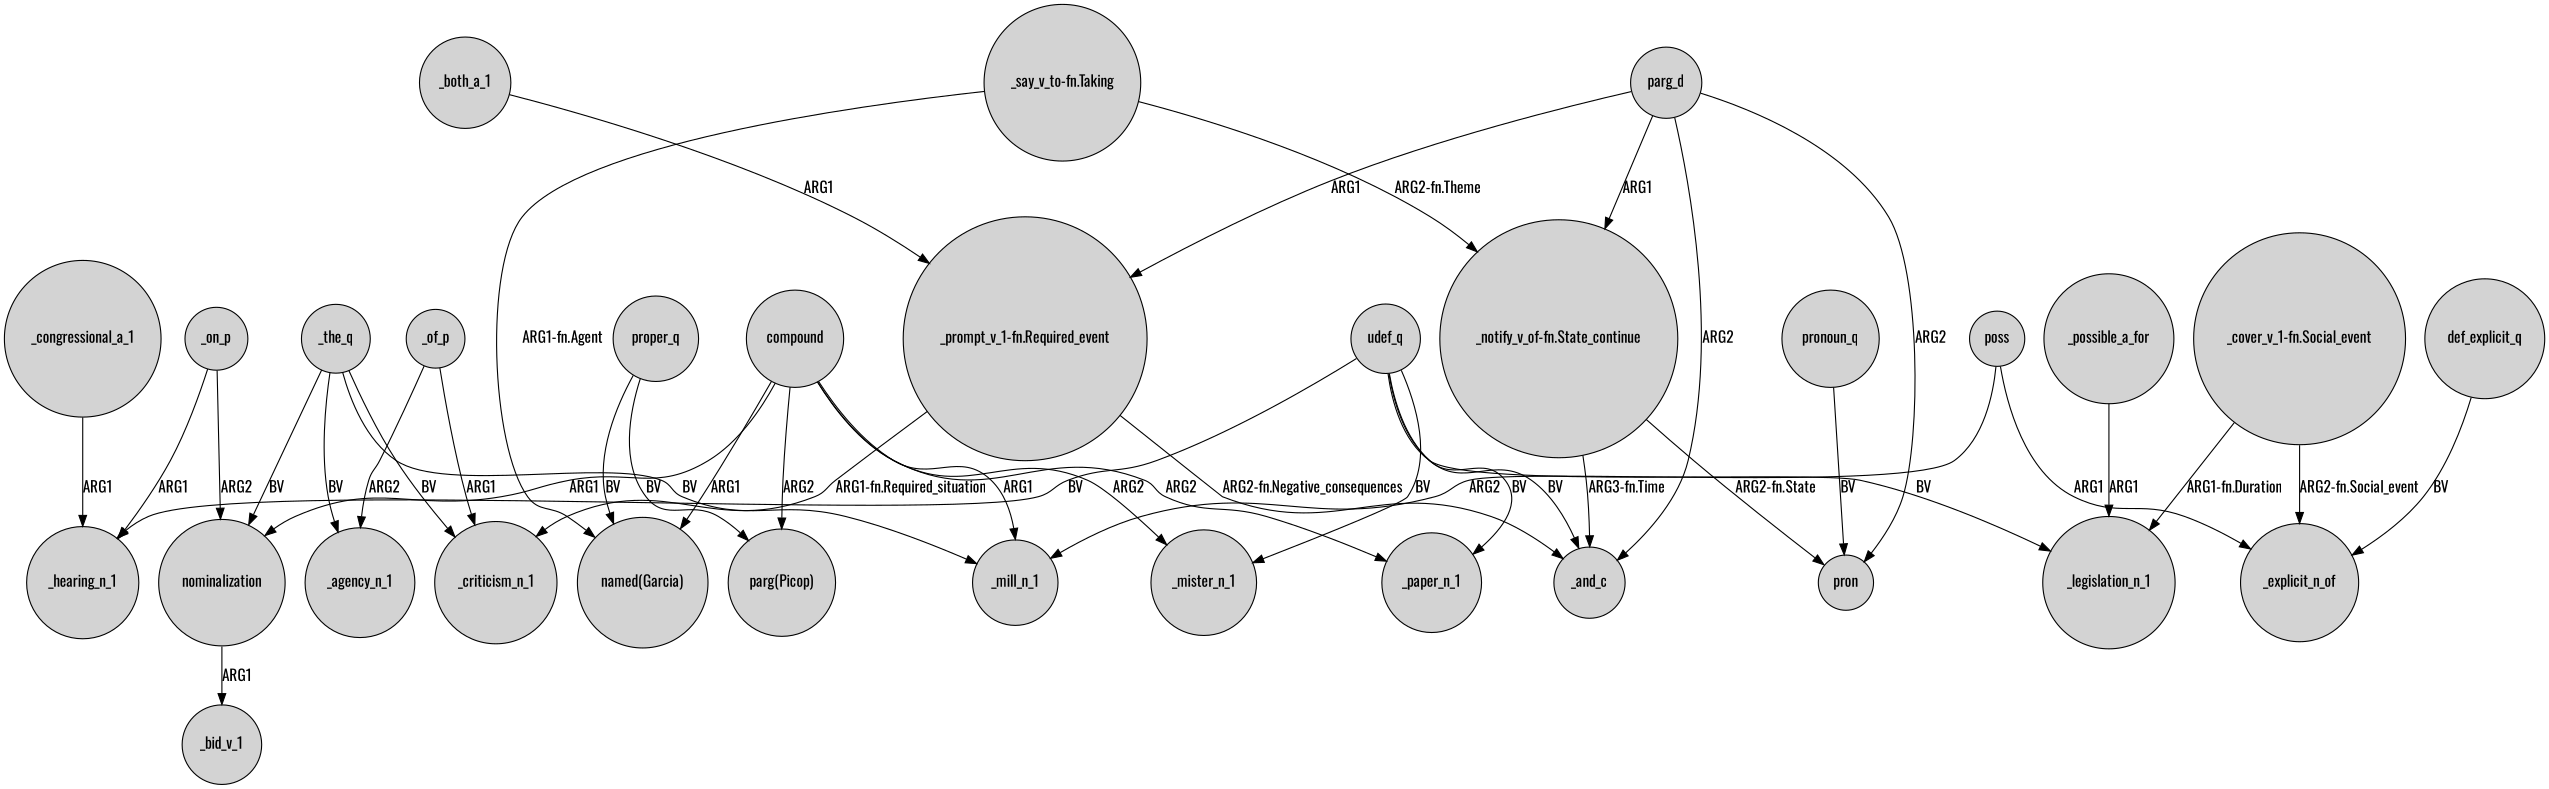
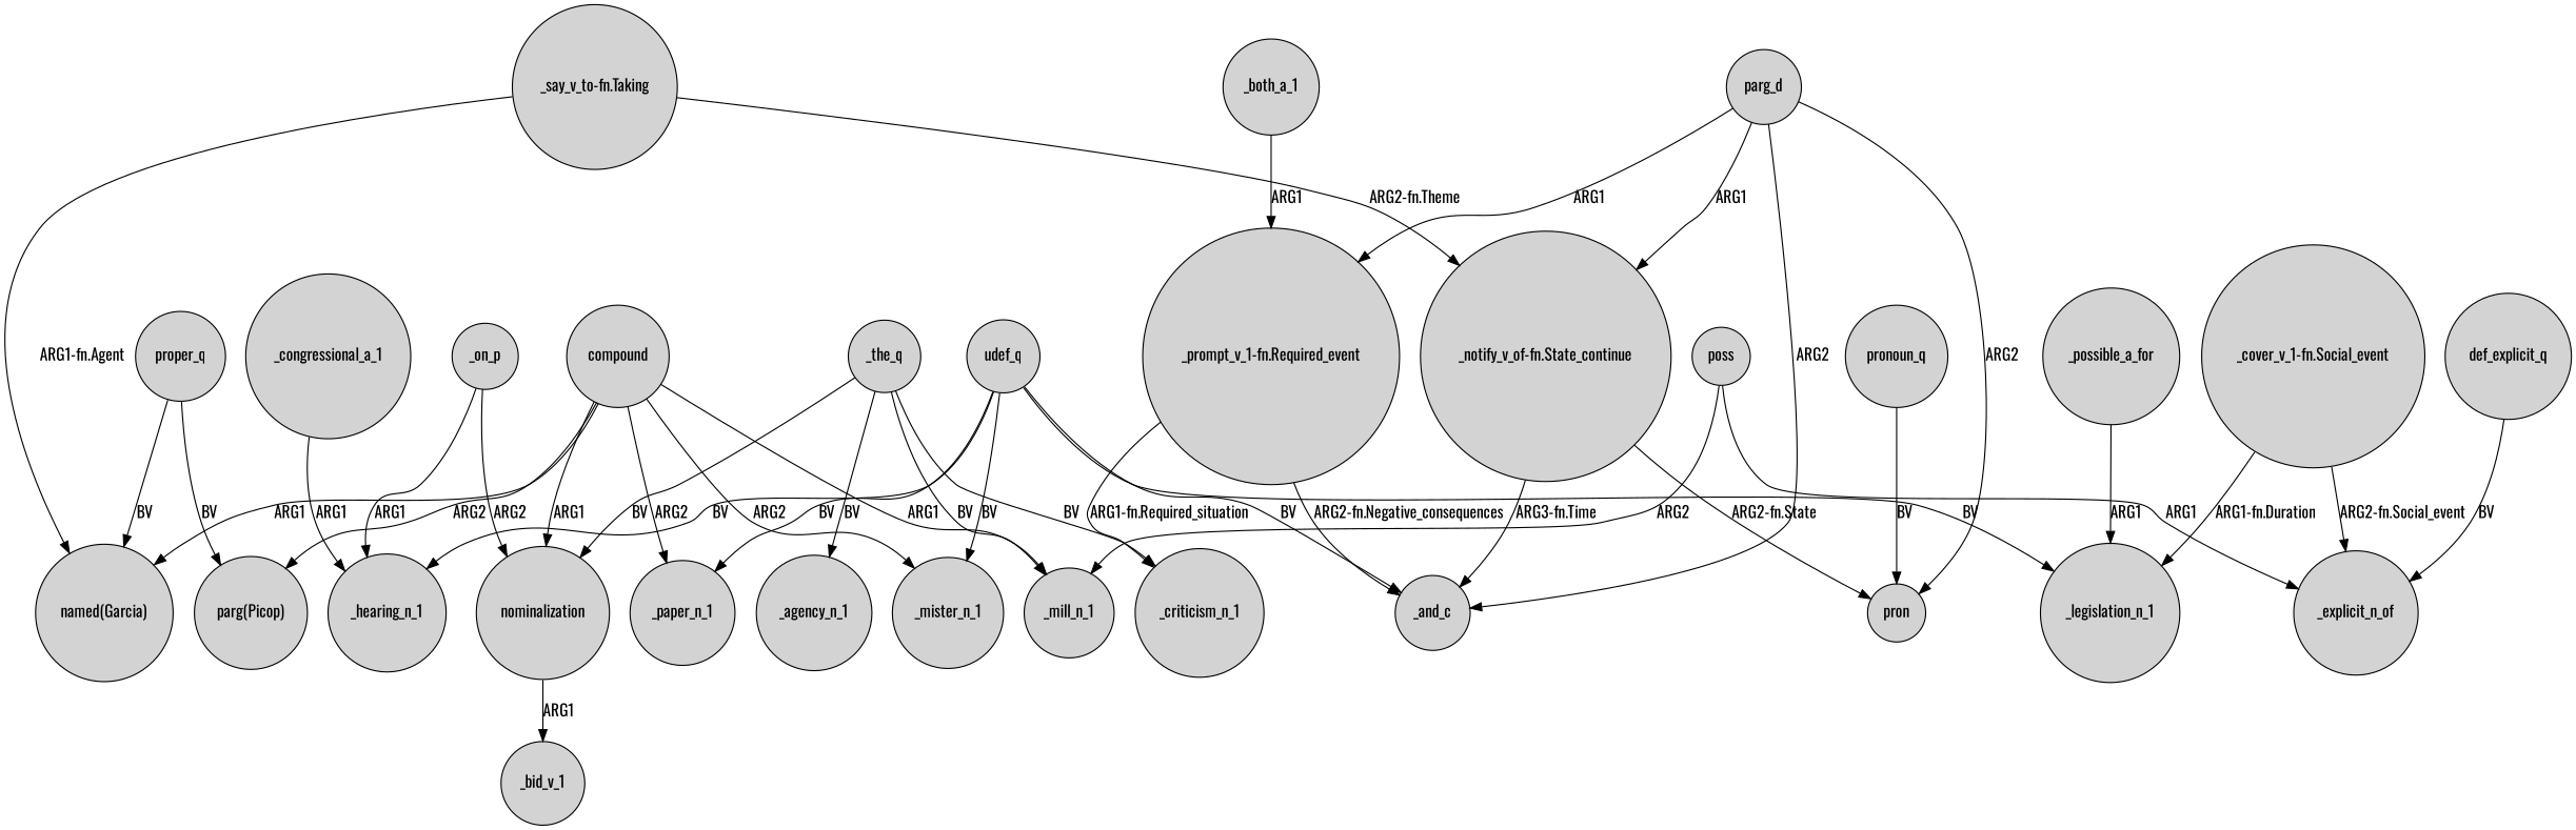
  digraph {
    fontname=Oswald
    node [fontname=Oswald shape=circle style=filled]
    edge [fontname=Oswald]
    _the_q
    _mill_n_1
    nominalization
    _agency_n_1
    _criticism_n_1
    _bid_v_1
    "_notify_v_of-fn.State_continue"
    pron
    _and_c
    compound
    _mister_n_1
    "named(Garcia)"
    _paper_n_1
    n14 [label="parg(Picop)"]
    _possible_a_for
    _legislation_n_1
-   _of_p
    _congressional_a_1
    _hearing_n_1
    proper_q
    _on_p
    "_prompt_v_1-fn.Required_event"
    udef_q
    parg_d
    "_cover_v_1-fn.Social_event"
    n26 [label=_explicit_n_of]
    "_say_v_to-fn.Taking"
    pronoun_q
    def_explicit_q
    _both_a_1
    poss
    _the_q -> _mill_n_1 [label=BV]
    _the_q -> nominalization [label=BV]
    _the_q -> _agency_n_1 [label=BV]
    _the_q -> _criticism_n_1 [label=BV]
    nominalization -> _bid_v_1 [label=ARG1]
    "_notify_v_of-fn.State_continue" -> pron [label="ARG2-fn.State"]
    "_notify_v_of-fn.State_continue" -> _and_c [label="ARG3-fn.Time"]
    compound -> _mill_n_1 [label=ARG1]
    compound -> nominalization [label=ARG1]
    compound -> _mister_n_1 [label=ARG2]
    compound -> "named(Garcia)" [label=ARG1]
    compound -> _paper_n_1 [label=ARG2]
    compound -> n14 [label=ARG2]
    _possible_a_for -> _legislation_n_1 [label=ARG1]
-   _of_p -> _agency_n_1 [label=ARG2]
-   _of_p -> _criticism_n_1 [label=ARG1]
    _congressional_a_1 -> _hearing_n_1 [label=ARG1]
    proper_q -> "named(Garcia)" [label=BV]
    proper_q -> n14 [label=BV]
    _on_p -> nominalization [label=ARG2]
    _on_p -> _hearing_n_1 [label=ARG1]
    "_prompt_v_1-fn.Required_event" -> _criticism_n_1 [label="ARG1-fn.Required_situation"]
    "_prompt_v_1-fn.Required_event" -> _and_c [label="ARG2-fn.Negative_consequences"]
    udef_q -> _and_c [label=BV]
    udef_q -> _mister_n_1 [label=BV]
    udef_q -> _paper_n_1 [label=BV]
    udef_q -> _legislation_n_1 [label=BV]
    udef_q -> _hearing_n_1 [label=BV]
    parg_d -> "_notify_v_of-fn.State_continue" [label=ARG1]
    parg_d -> pron [label=ARG2]
    parg_d -> _and_c [label=ARG2]
    parg_d -> "_prompt_v_1-fn.Required_event" [label=ARG1]
    "_cover_v_1-fn.Social_event" -> _legislation_n_1 [label="ARG1-fn.Duration"]
    "_cover_v_1-fn.Social_event" -> n26 [label="ARG2-fn.Social_event"]
    "_say_v_to-fn.Taking" -> "_notify_v_of-fn.State_continue" [label="ARG2-fn.Theme"]
    "_say_v_to-fn.Taking" -> "named(Garcia)" [label="ARG1-fn.Agent"]
    pronoun_q -> pron [label=BV]
    def_explicit_q -> n26 [label=BV]
    _both_a_1 -> "_prompt_v_1-fn.Required_event" [label=ARG1]
    poss -> _mill_n_1 [label=ARG2]
    poss -> n26 [label=ARG1]
  }
